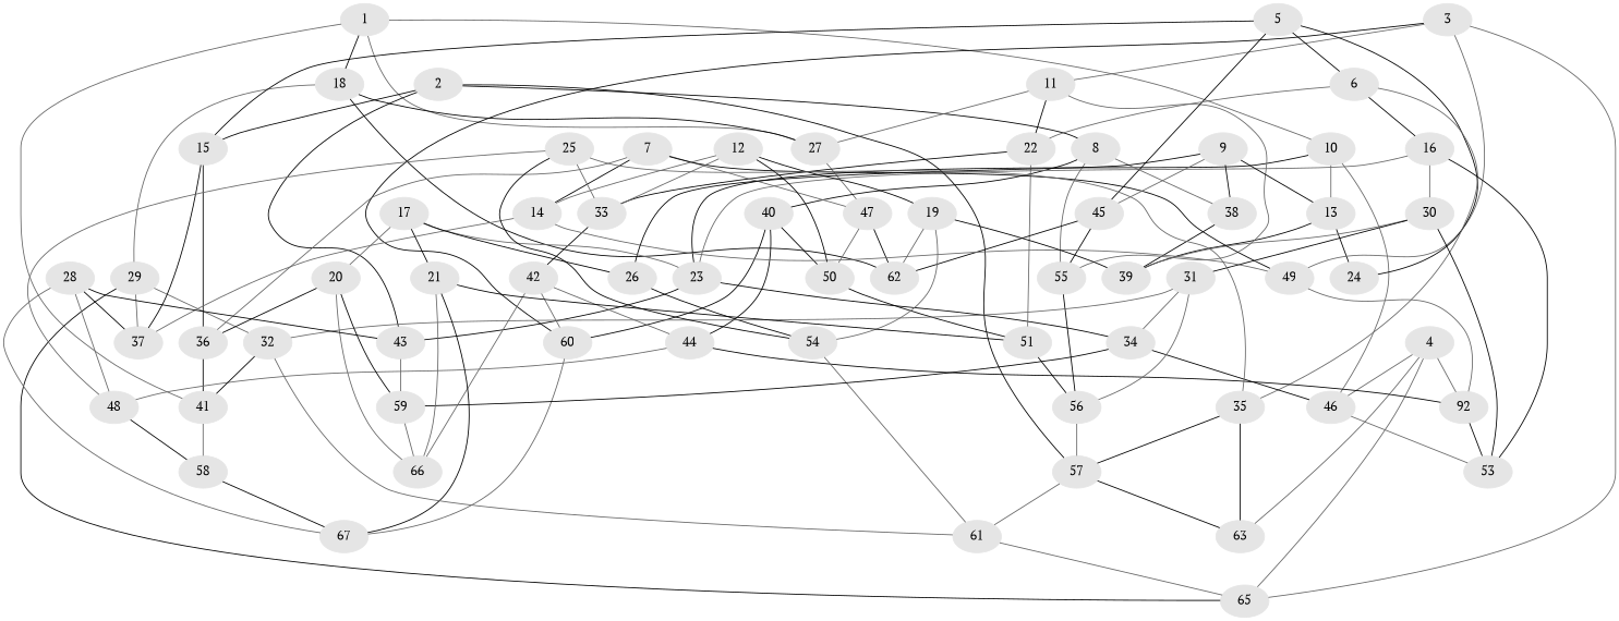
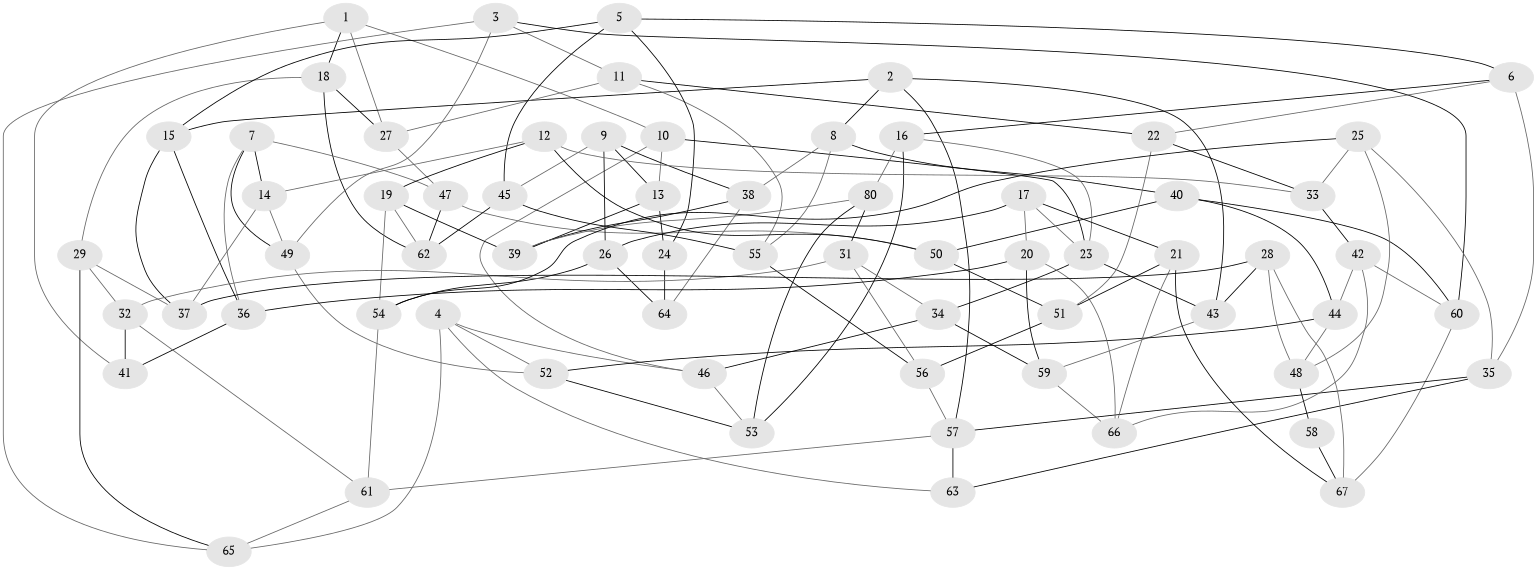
  graph {
    fontname="PT Serif"
    node [color=gray90 fontname="PT Serif" style=filled]
    edge [color=black fontname="PT Serif"]
    1
    10
    18
    27
    41
    46
    13
    23
    29
    62
    47
    58
    2
    8
    15
    43
    57
    38
    40
    55
    36
    37
    59
    3
    11
    49
    60
    65
    22
-   52 [label=92]
+   52
    67
    4
    63
    53
    5
    6
    24
    45
    16
    35
-   30
+   64
+   30 [label=80]
    33
    51
    7
    14
    50
    39
    44
    56
    9
    26
    54
    34
    12
    19
    42
    31
    17
    20
    21
    66
    32
    61
    25
    48
    28
    1 -- 10 [color=gray40]
    1 -- 18
    1 -- 27 [color=gray40]
    1 -- 41 [color=gray40]
    10 -- 46 [color=gray40]
    10 -- 13 [color=gray40]
    10 -- 23
    18 -- 27
    18 -- 29 [color=gray40]
    18 -- 62
    27 -- 47 [color=gray40]
-   41 -- 58 [color=gray40]
    46 -- 53 [color=gray40]
    13 -- 24
    13 -- 39
    23 -- 43
    23 -- 34
    29 -- 37 [color=gray40]
    29 -- 65
    29 -- 32 [color=gray40]
    47 -- 62
    47 -- 50 [color=gray40]
    58 -- 67
    2 -- 8
    2 -- 15
    2 -- 43
    2 -- 57
    8 -- 38 [color=gray40]
    8 -- 40
    8 -- 55 [color=gray40]
    15 -- 36
    15 -- 37
    43 -- 59 [color=gray40]
    57 -- 63
    57 -- 61 [color=gray40]
+   38 -- 64 [color=gray40]
    38 -- 39
    40 -- 60
    40 -- 50
    40 -- 44
    55 -- 56
    36 -- 41
    59 -- 66 [color=gray40]
    3 -- 11 [color=gray40]
    3 -- 49 [color=gray40]
    3 -- 60
    3 -- 65 [color=gray40]
    11 -- 27 [color=gray40]
    11 -- 55 [color=gray40]
    11 -- 22
    49 -- 52 [color=gray40]
    60 -- 67 [color=gray40]
    22 -- 33
    22 -- 51 [color=gray40]
    52 -- 53
    4 -- 46 [color=gray40]
    4 -- 65 [color=gray40]
    4 -- 52 [color=gray40]
    4 -- 63 [color=gray40]
    5 -- 15
    5 -- 6
    5 -- 24
    5 -- 45
    6 -- 22 [color=gray40]
    6 -- 16
    6 -- 35 [color=gray40]
+   24 -- 64
    45 -- 62
    45 -- 55
    16 -- 23 [color=gray40]
    16 -- 53
    16 -- 30 [color=gray40]
    35 -- 57
    35 -- 63
    30 -- 53
    30 -- 39 [color=gray40]
    30 -- 31
    33 -- 42
    51 -- 56
    7 -- 47 [color=gray40]
    7 -- 36 [color=gray40]
    7 -- 49
    7 -- 14
    14 -- 37 [color=gray40]
    14 -- 49 [color=gray40]
    50 -- 51
    44 -- 52
    44 -- 48 [color=gray40]
    56 -- 57 [color=gray40]
    9 -- 13
    9 -- 38
    9 -- 45 [color=gray40]
    9 -- 26
+   26 -- 64
    26 -- 54
    54 -- 61 [color=gray40]
    34 -- 46
    34 -- 59
    12 -- 33 [color=gray40]
    12 -- 14 [color=gray40]
    12 -- 50
    12 -- 19
    19 -- 62 [color=gray40]
    19 -- 39
    19 -- 54 [color=gray40]
    42 -- 60 [color=gray40]
    42 -- 44 [color=gray40]
    42 -- 66 [color=gray40]
    31 -- 56 [color=gray40]
    31 -- 34 [color=gray40]
    31 -- 32 [color=gray40]
    17 -- 23 [color=gray40]
    17 -- 26
    17 -- 20 [color=gray40]
    17 -- 21
    20 -- 36
    20 -- 59
    20 -- 66 [color=gray40]
    21 -- 67
    21 -- 51
    21 -- 66 [color=gray40]
    32 -- 41
    32 -- 61 [color=gray40]
    61 -- 65 [color=gray40]
    25 -- 35 [color=gray40]
    25 -- 33 [color=gray40]
    25 -- 54
    25 -- 48 [color=gray40]
    48 -- 58
    28 -- 43
    28 -- 37
    28 -- 67 [color=gray40]
    28 -- 48 [color=gray40]
  }
